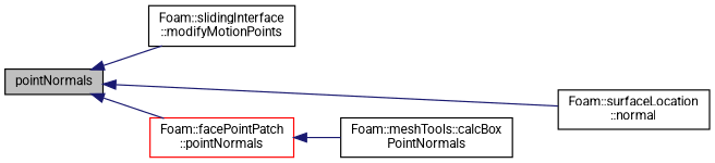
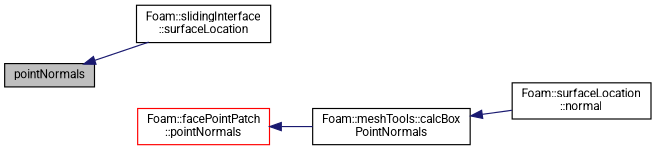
  digraph {
    fontname=Roboto
    rankdir=LR
    node [color=black fontname=Roboto fontsize=10 shape=record]
    edge [color=midnightblue dir=back fontname=Roboto fontsize=10 labelfontname=Helvetica labelfontsize=10 style=solid]
    n1 [fillcolor=grey75 fontcolor=black height=0.2 label=pointNormals style=filled width=0.4]
-   n2 [height=0.2 label="Foam::slidingInterface\l::modifyMotionPoints" width=0.4]
+   n2 [height=0.2 label="Foam::slidingInterface\l::surfaceLocation" width=0.4]
    n3 [height=0.2 label="Foam::surfaceLocation\l::normal" width=0.4]
    n4 [color=red height=0.2 label="Foam::facePointPatch\l::pointNormals" width=0.4]
    n5 [height=0.2 label="Foam::meshTools::calcBox\lPointNormals" width=0.4]
    n1 -> n2
-   n1 -> n3
-   n1 -> n4
+   n5 -> n3
    n4 -> n5
  }
